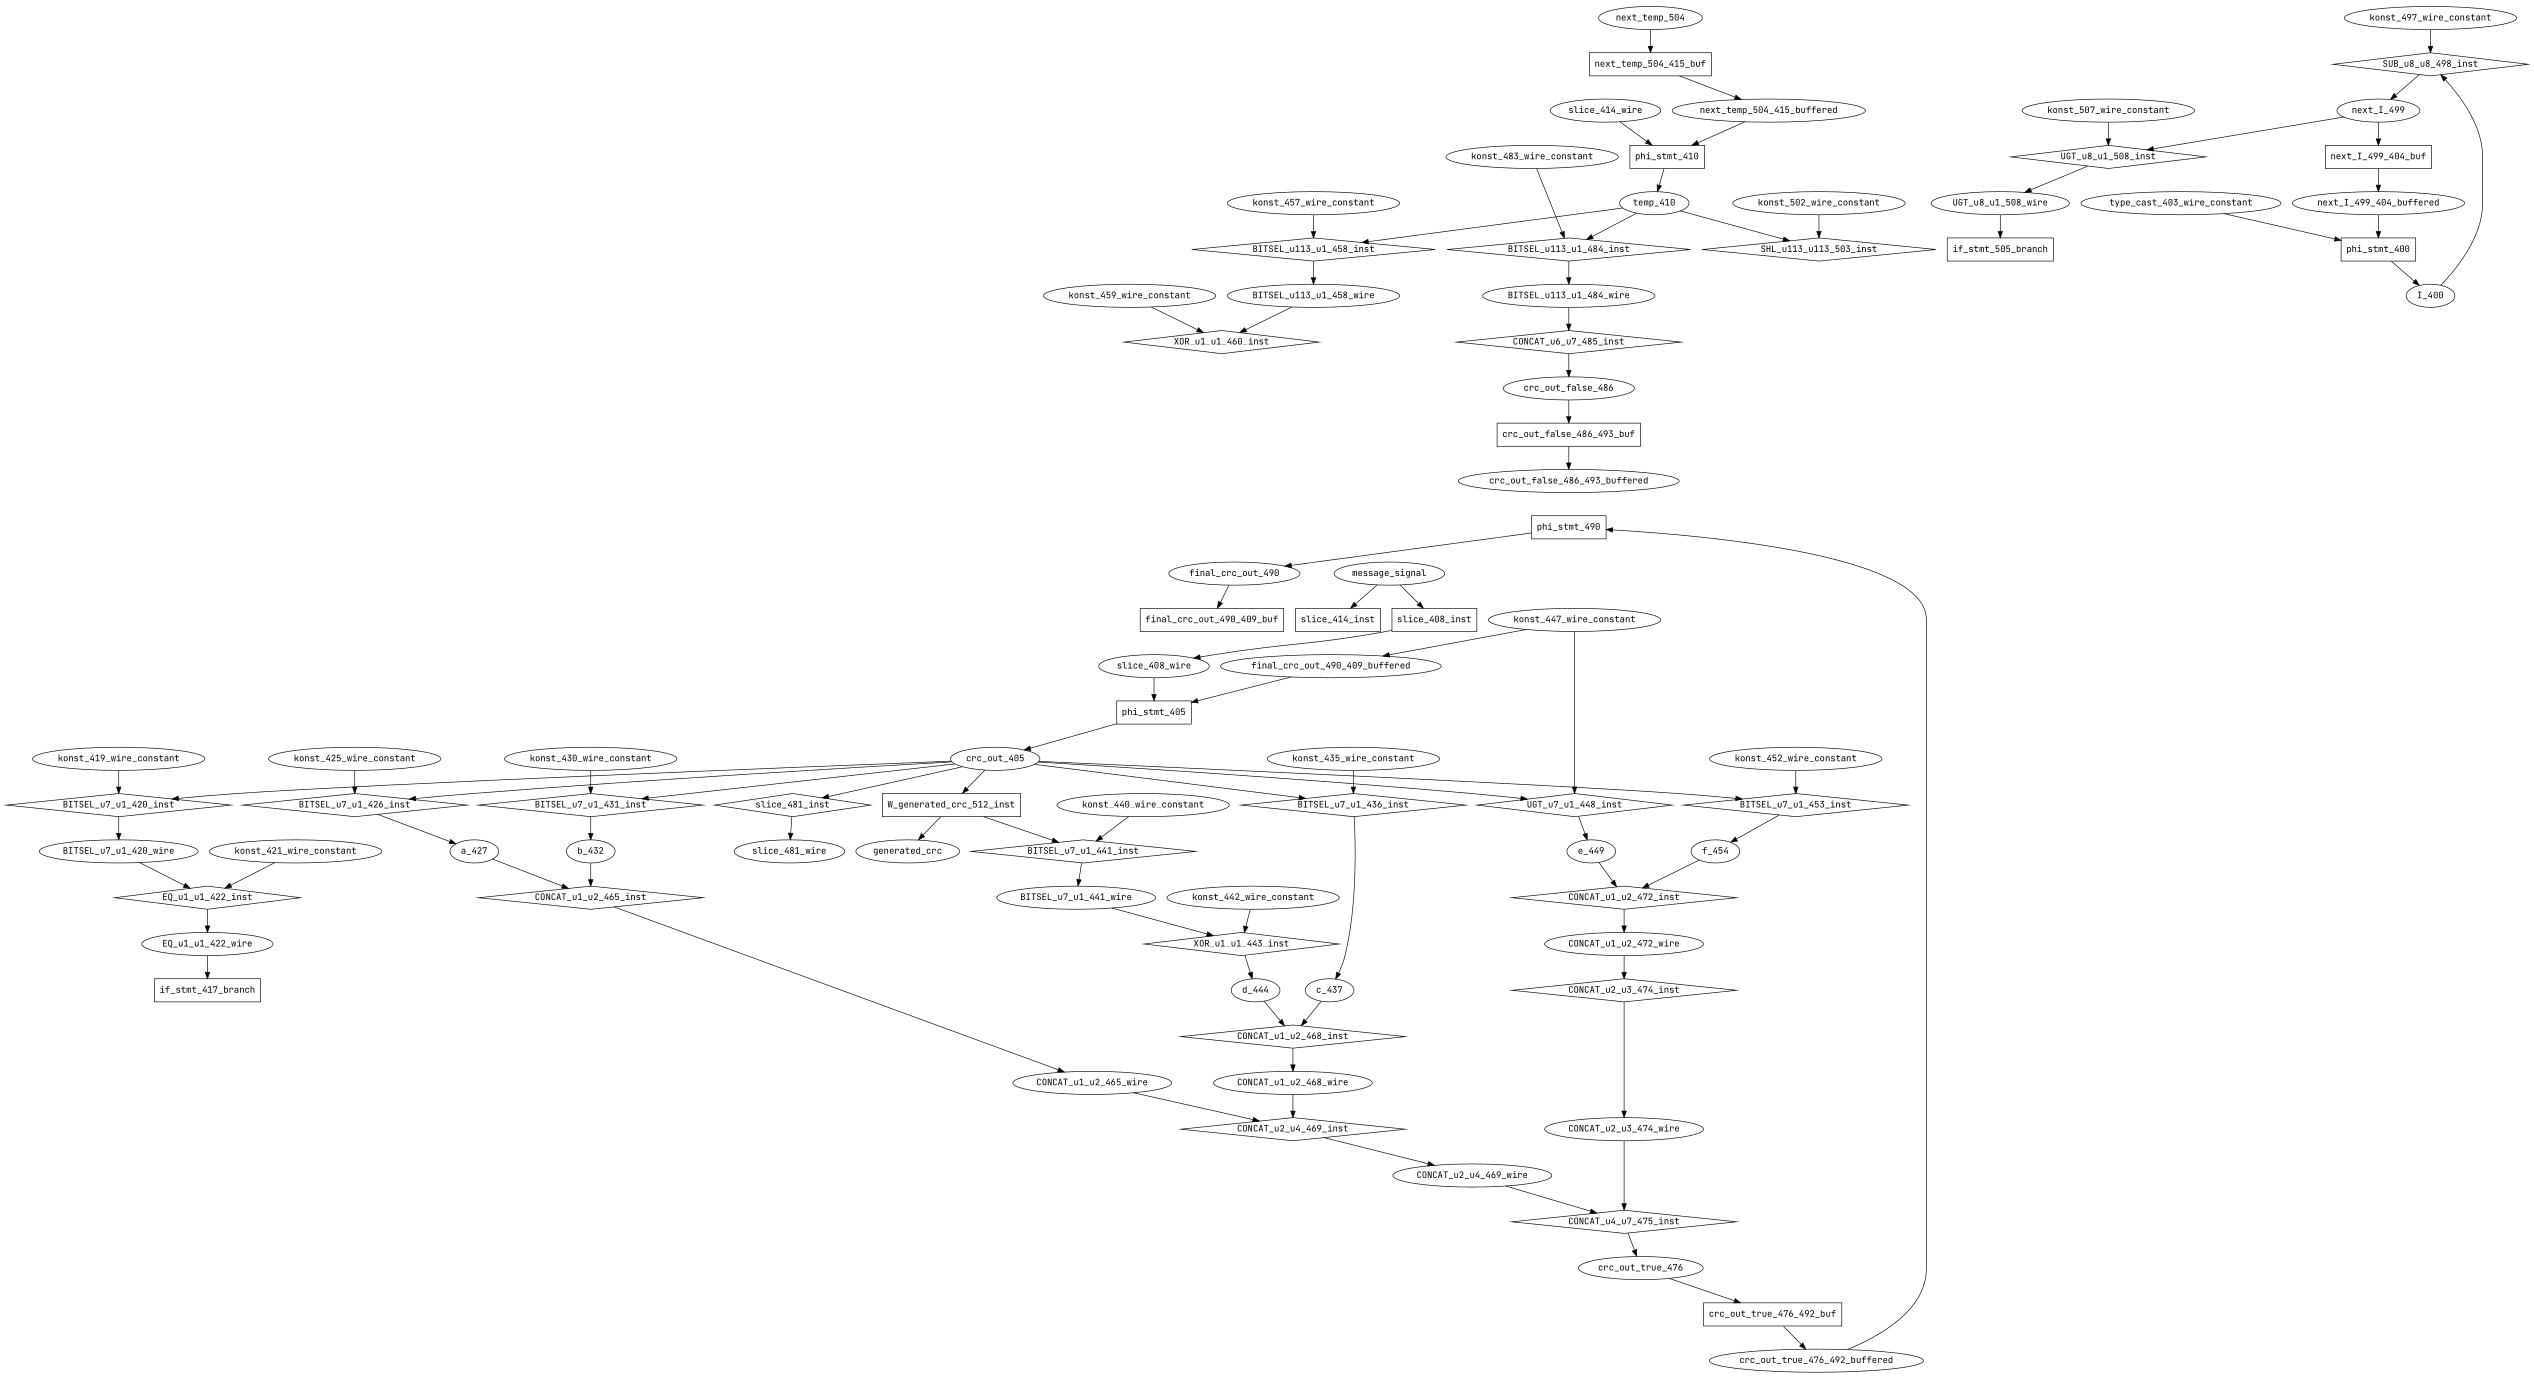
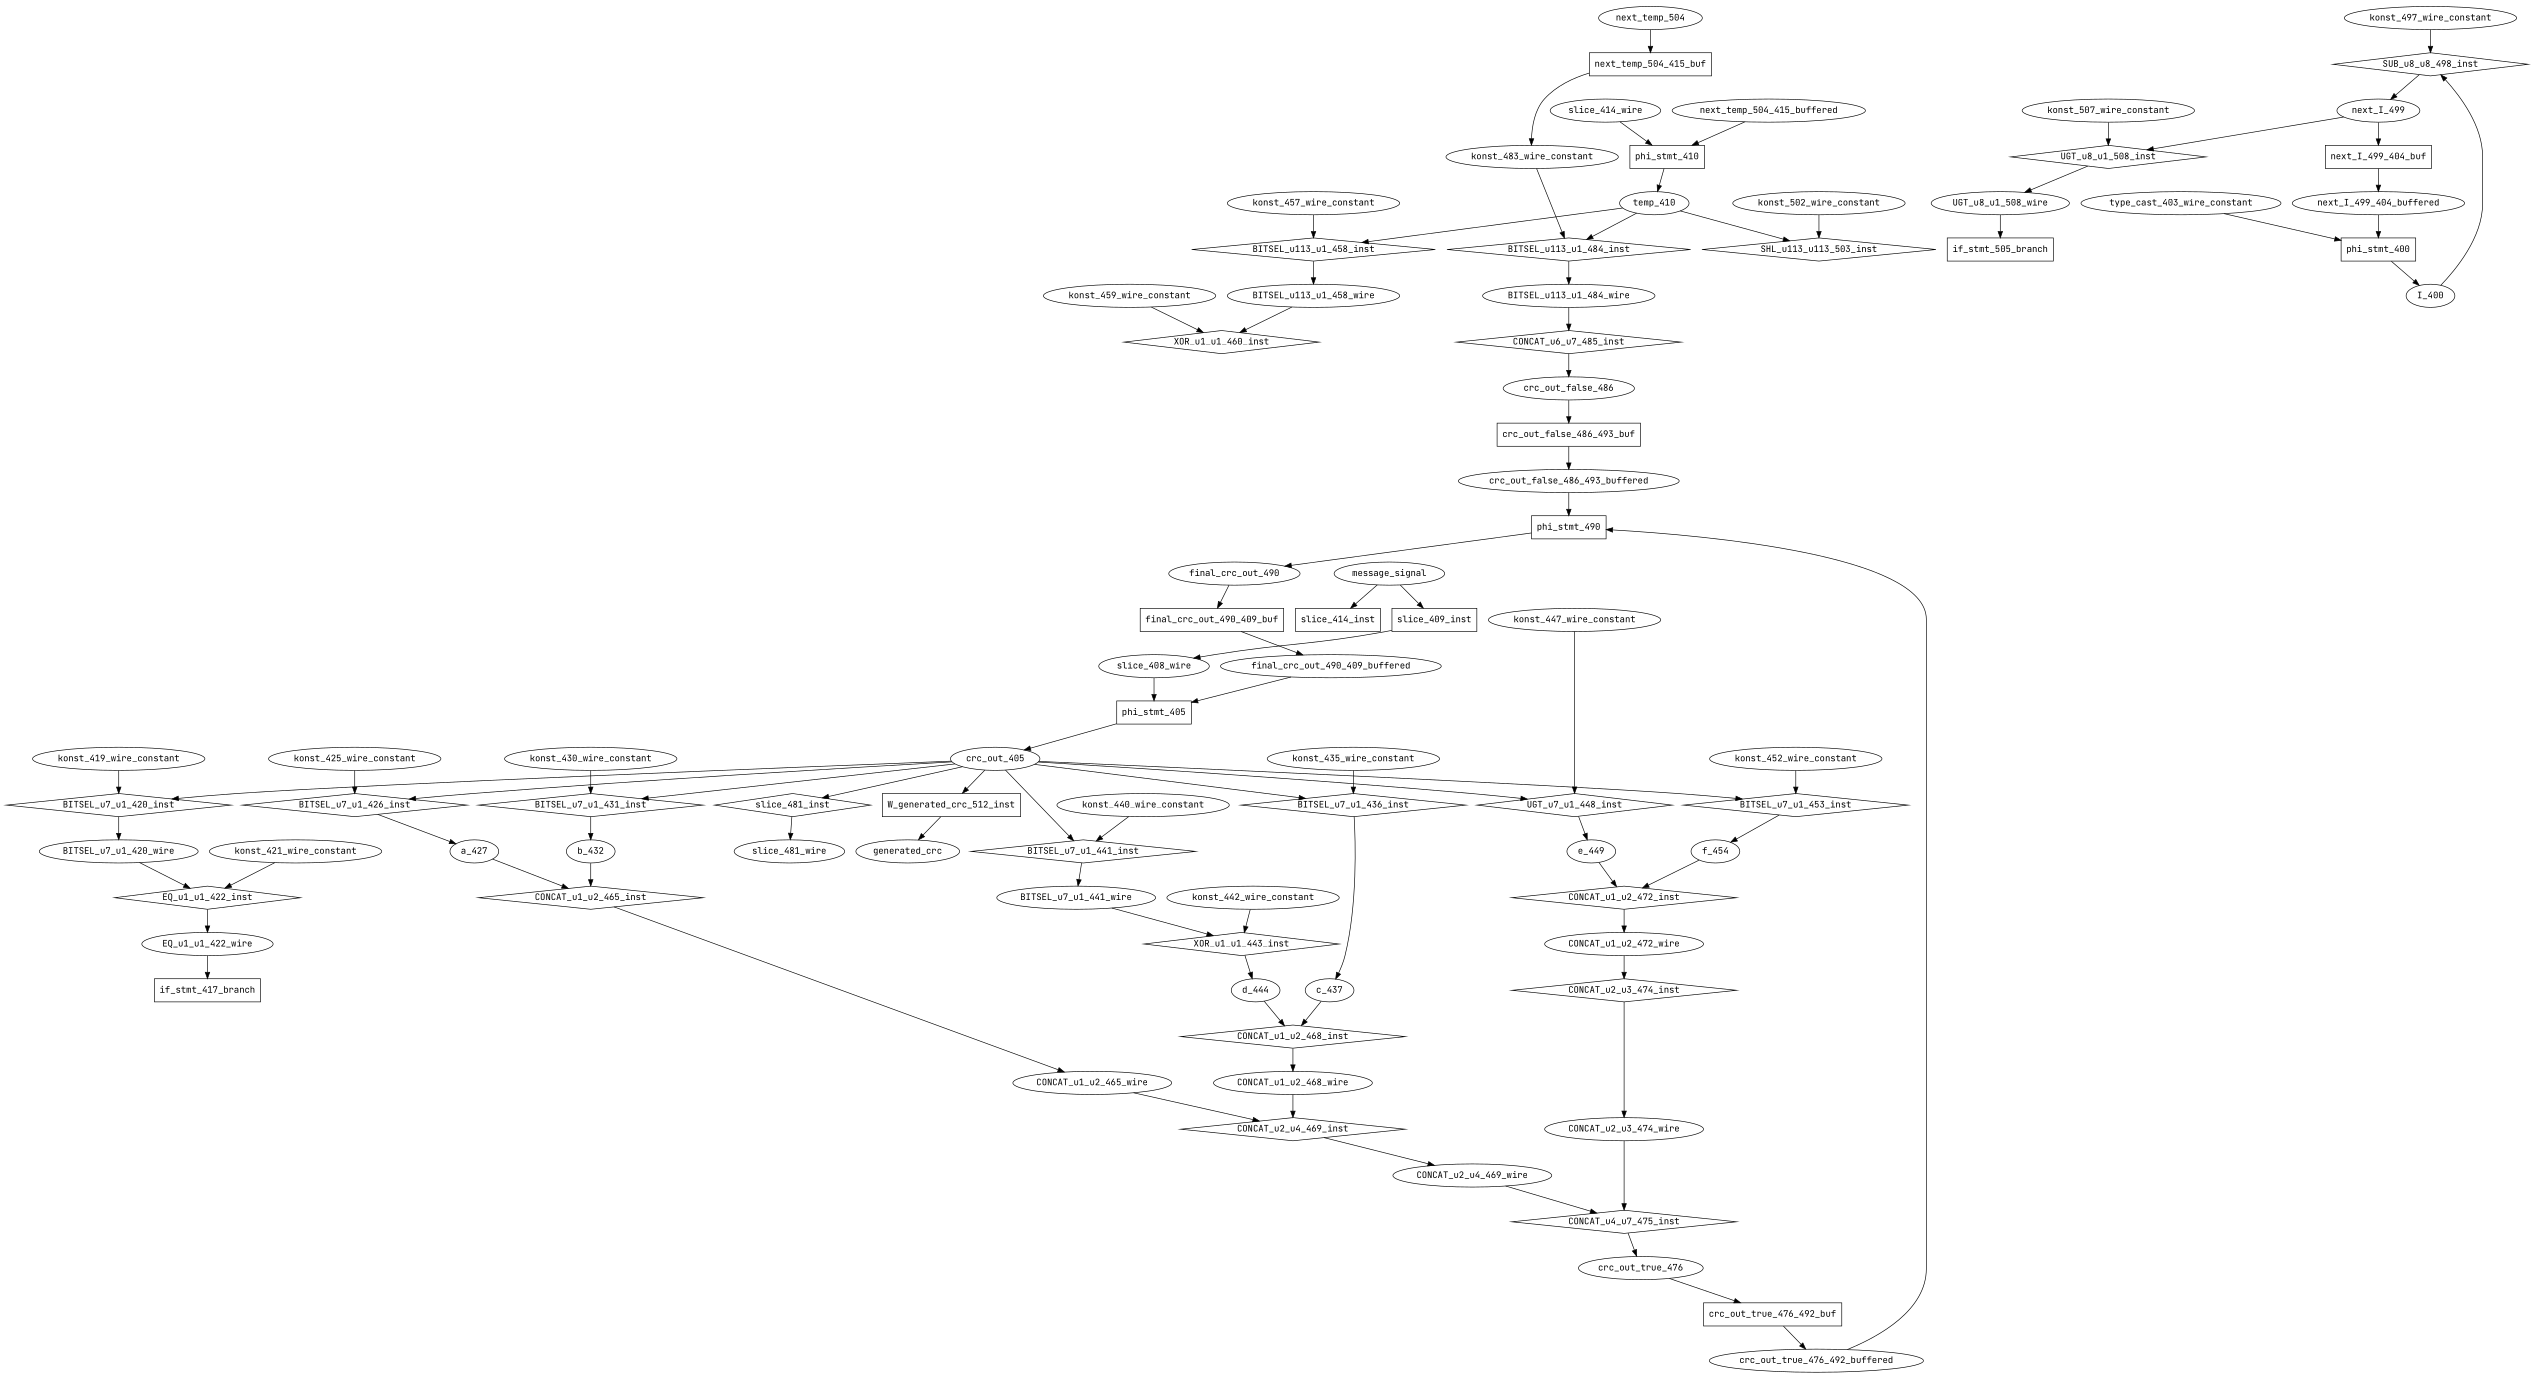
  digraph {
    fontname="JetBrains Mono"
    node [fontname="JetBrains Mono" shape=ellipse]
    edge [fontname="JetBrains Mono"]
    XOR_u1_u1_460_inst [shape=diamond]
    BITSEL_u113_u1_458_wire
    CONCAT_u6_u7_485_inst [shape=diamond]
    BITSEL_u113_u1_484_wire
    crc_out_false_486
    EQ_u1_u1_422_inst [shape=diamond]
    BITSEL_u7_u1_420_wire
    EQ_u1_u1_422_wire
    XOR_u1_u1_443_inst [shape=diamond]
    BITSEL_u7_u1_441_wire
    d_444
    CONCAT_u2_u4_469_inst [shape=diamond]
    CONCAT_u1_u2_465_wire
    CONCAT_u2_u4_469_wire
    CONCAT_u1_u2_468_wire
    CONCAT_u2_u3_474_inst [shape=diamond]
    CONCAT_u1_u2_472_wire
    CONCAT_u2_u3_474_wire
    CONCAT_u4_u7_475_inst [shape=diamond]
    crc_out_true_476
    if_stmt_417_branch [shape=rectangle]
    SUB_u8_u8_498_inst [shape=diamond]
    I_400
    next_I_499
    if_stmt_505_branch [shape=rectangle]
    UGT_u8_u1_508_wire
    CONCAT_u1_u2_465_inst [shape=diamond]
    a_427
    b_432
    CONCAT_u1_u2_468_inst [shape=diamond]
    c_437
    BITSEL_u7_u1_420_inst [shape=diamond]
    crc_out_405
    BITSEL_u7_u1_426_inst [shape=diamond]
    BITSEL_u7_u1_431_inst [shape=diamond]
    BITSEL_u7_u1_436_inst [shape=diamond]
    BITSEL_u7_u1_441_inst [shape=diamond]
    n38 [label=UGT_u7_u1_448_inst shape=diamond]
    BITSEL_u7_u1_453_inst [shape=diamond]
    W_generated_crc_512_inst [shape=rectangle]
    slice_481_inst [shape=diamond]
    e_449
    f_454
    generated_crc [shape=""]
    slice_481_wire
    crc_out_false_486_493_buf [shape=rectangle]
    crc_out_false_486_493_buffered
    phi_stmt_490 [shape=rectangle]
    final_crc_out_490
    crc_out_true_476_492_buf [shape=rectangle]
    crc_out_true_476_492_buffered
    CONCAT_u1_u2_472_inst [shape=diamond]
    final_crc_out_490_409_buf [shape=rectangle]
    final_crc_out_490_409_buffered
    phi_stmt_405 [shape=rectangle]
    konst_419_wire_constant
    konst_421_wire_constant
    konst_425_wire_constant
    konst_430_wire_constant
    konst_435_wire_constant
    konst_440_wire_constant
    konst_442_wire_constant
    konst_447_wire_constant
    konst_452_wire_constant
    BITSEL_u113_u1_458_inst [shape=diamond]
    konst_457_wire_constant
    konst_459_wire_constant
    BITSEL_u113_u1_484_inst [shape=diamond]
    konst_483_wire_constant
    konst_497_wire_constant
    SHL_u113_u113_503_inst [shape=diamond]
    konst_502_wire_constant
    UGT_u8_u1_508_inst [shape=diamond]
    konst_507_wire_constant
    next_I_499_404_buf [shape=rectangle]
    next_I_499_404_buffered
    phi_stmt_400 [shape=rectangle]
    next_temp_504_415_buf [shape=rectangle]
    next_temp_504
    next_temp_504_415_buffered
    phi_stmt_410 [shape=rectangle]
    temp_410
    slice_408_wire
    slice_414_wire
    type_cast_403_wire_constant
-   slice_408_inst [shape=rectangle]
+   slice_408_inst [shape=rectangle label=slice_409_inst]
    message_signal [shape=""]
    slice_414_inst [shape=rectangle]
    BITSEL_u113_u1_458_wire -> XOR_u1_u1_460_inst
    CONCAT_u6_u7_485_inst -> crc_out_false_486
    BITSEL_u113_u1_484_wire -> CONCAT_u6_u7_485_inst
    crc_out_false_486 -> crc_out_false_486_493_buf
    EQ_u1_u1_422_inst -> EQ_u1_u1_422_wire
    BITSEL_u7_u1_420_wire -> EQ_u1_u1_422_inst
    EQ_u1_u1_422_wire -> if_stmt_417_branch
    XOR_u1_u1_443_inst -> d_444
    BITSEL_u7_u1_441_wire -> XOR_u1_u1_443_inst
    d_444 -> CONCAT_u1_u2_468_inst
    CONCAT_u2_u4_469_inst -> CONCAT_u2_u4_469_wire
    CONCAT_u1_u2_465_wire -> CONCAT_u2_u4_469_inst
    CONCAT_u2_u4_469_wire -> CONCAT_u4_u7_475_inst
    CONCAT_u1_u2_468_wire -> CONCAT_u2_u4_469_inst
    CONCAT_u2_u3_474_inst -> CONCAT_u2_u3_474_wire
    CONCAT_u1_u2_472_wire -> CONCAT_u2_u3_474_inst
    CONCAT_u2_u3_474_wire -> CONCAT_u4_u7_475_inst
    CONCAT_u4_u7_475_inst -> crc_out_true_476
    crc_out_true_476 -> crc_out_true_476_492_buf
    SUB_u8_u8_498_inst -> next_I_499
    I_400 -> SUB_u8_u8_498_inst
    next_I_499 -> UGT_u8_u1_508_inst
    next_I_499 -> next_I_499_404_buf
    UGT_u8_u1_508_wire -> if_stmt_505_branch
    CONCAT_u1_u2_465_inst -> CONCAT_u1_u2_465_wire
    a_427 -> CONCAT_u1_u2_465_inst
    b_432 -> CONCAT_u1_u2_465_inst
    CONCAT_u1_u2_468_inst -> CONCAT_u1_u2_468_wire
    c_437 -> CONCAT_u1_u2_468_inst
    BITSEL_u7_u1_420_inst -> BITSEL_u7_u1_420_wire
    crc_out_405 -> BITSEL_u7_u1_420_inst
    crc_out_405 -> BITSEL_u7_u1_426_inst
    crc_out_405 -> BITSEL_u7_u1_431_inst
    crc_out_405 -> BITSEL_u7_u1_436_inst
-   W_generated_crc_512_inst -> BITSEL_u7_u1_441_inst
+   crc_out_405 -> BITSEL_u7_u1_441_inst
    crc_out_405 -> n38
    crc_out_405 -> BITSEL_u7_u1_453_inst
    crc_out_405 -> W_generated_crc_512_inst
    crc_out_405 -> slice_481_inst
    BITSEL_u7_u1_426_inst -> a_427
    BITSEL_u7_u1_431_inst -> b_432
    BITSEL_u7_u1_436_inst -> c_437
    BITSEL_u7_u1_441_inst -> BITSEL_u7_u1_441_wire
    n38 -> e_449
    BITSEL_u7_u1_453_inst -> f_454
    W_generated_crc_512_inst -> generated_crc
    slice_481_inst -> slice_481_wire
    e_449 -> CONCAT_u1_u2_472_inst
    f_454 -> CONCAT_u1_u2_472_inst
    crc_out_false_486_493_buf -> crc_out_false_486_493_buffered
+   crc_out_false_486_493_buffered -> phi_stmt_490
    phi_stmt_490 -> final_crc_out_490
    final_crc_out_490 -> final_crc_out_490_409_buf
    crc_out_true_476_492_buf -> crc_out_true_476_492_buffered
    crc_out_true_476_492_buffered -> phi_stmt_490
    CONCAT_u1_u2_472_inst -> CONCAT_u1_u2_472_wire
-   konst_447_wire_constant -> final_crc_out_490_409_buffered
+   final_crc_out_490_409_buf -> final_crc_out_490_409_buffered
    final_crc_out_490_409_buffered -> phi_stmt_405
    phi_stmt_405 -> crc_out_405
    konst_419_wire_constant -> BITSEL_u7_u1_420_inst
    konst_421_wire_constant -> EQ_u1_u1_422_inst
    konst_425_wire_constant -> BITSEL_u7_u1_426_inst
    konst_430_wire_constant -> BITSEL_u7_u1_431_inst
    konst_435_wire_constant -> BITSEL_u7_u1_436_inst
    konst_440_wire_constant -> BITSEL_u7_u1_441_inst
    konst_442_wire_constant -> XOR_u1_u1_443_inst
    konst_447_wire_constant -> n38
    konst_452_wire_constant -> BITSEL_u7_u1_453_inst
    BITSEL_u113_u1_458_inst -> BITSEL_u113_u1_458_wire
    konst_457_wire_constant -> BITSEL_u113_u1_458_inst
    konst_459_wire_constant -> XOR_u1_u1_460_inst
    BITSEL_u113_u1_484_inst -> BITSEL_u113_u1_484_wire
    konst_483_wire_constant -> BITSEL_u113_u1_484_inst
    konst_497_wire_constant -> SUB_u8_u8_498_inst
    konst_502_wire_constant -> SHL_u113_u113_503_inst
    UGT_u8_u1_508_inst -> UGT_u8_u1_508_wire
    konst_507_wire_constant -> UGT_u8_u1_508_inst
    next_I_499_404_buf -> next_I_499_404_buffered
    next_I_499_404_buffered -> phi_stmt_400
    phi_stmt_400 -> I_400
-   next_temp_504_415_buf -> next_temp_504_415_buffered
+   next_temp_504_415_buf -> konst_483_wire_constant
    next_temp_504 -> next_temp_504_415_buf
    next_temp_504_415_buffered -> phi_stmt_410
    phi_stmt_410 -> temp_410
    temp_410 -> BITSEL_u113_u1_458_inst
    temp_410 -> BITSEL_u113_u1_484_inst
    temp_410 -> SHL_u113_u113_503_inst
    slice_408_wire -> phi_stmt_405
    slice_414_wire -> phi_stmt_410
    type_cast_403_wire_constant -> phi_stmt_400
    slice_408_inst -> slice_408_wire
    message_signal -> slice_408_inst
    message_signal -> slice_414_inst
  }
